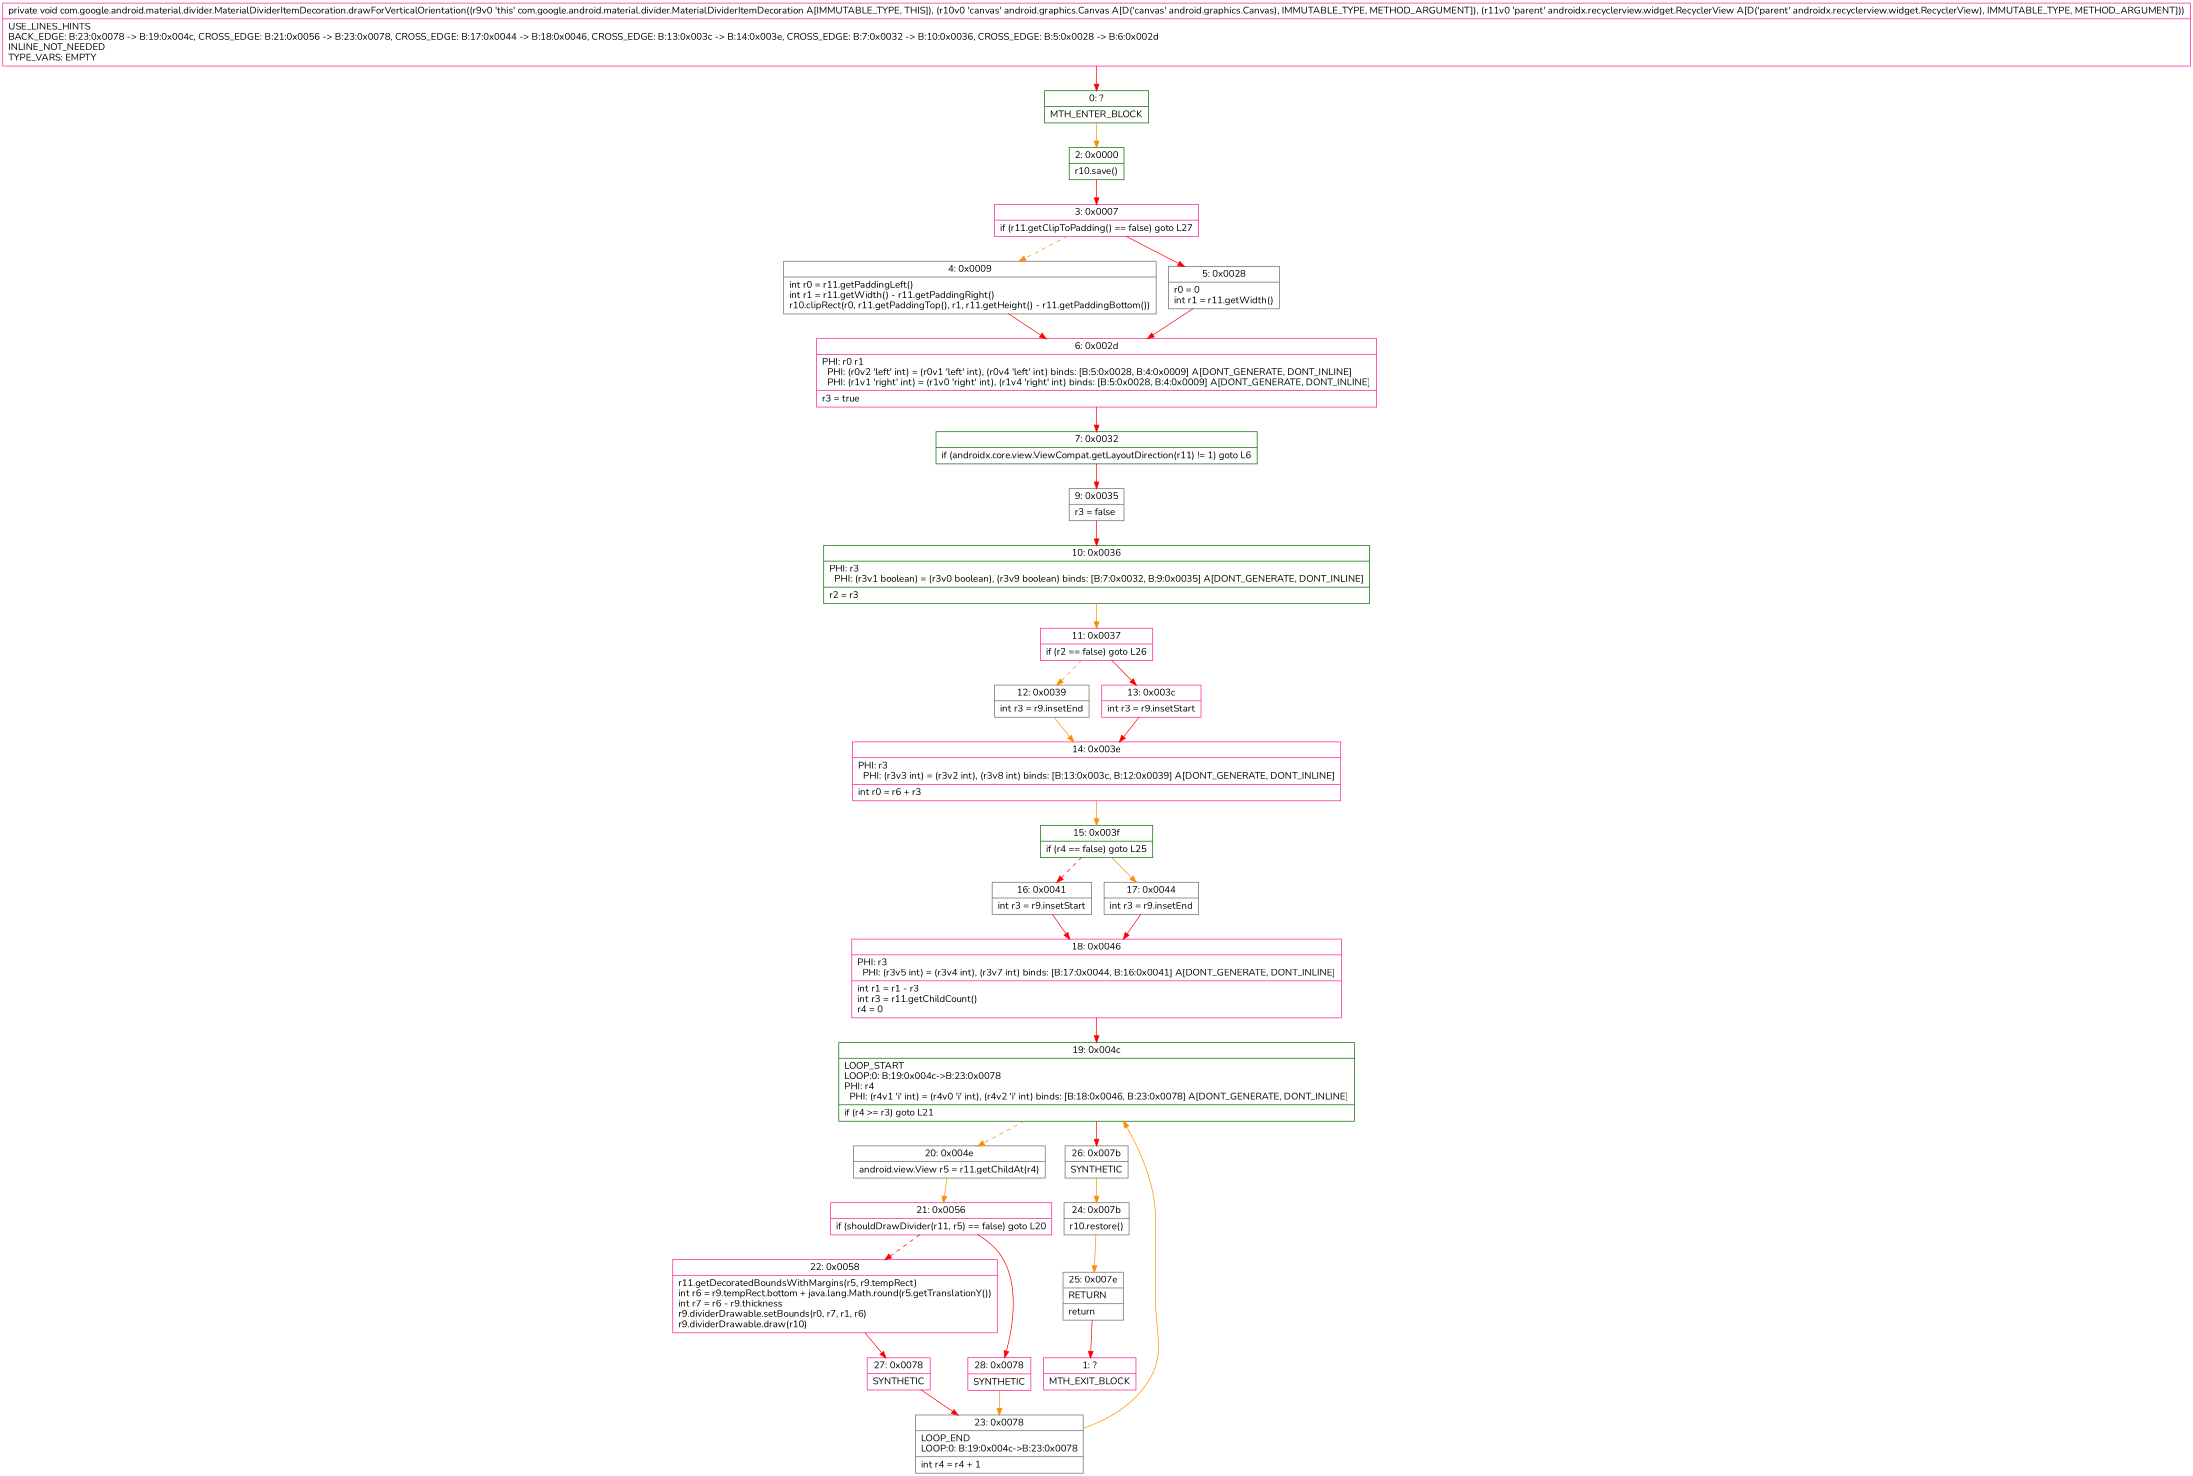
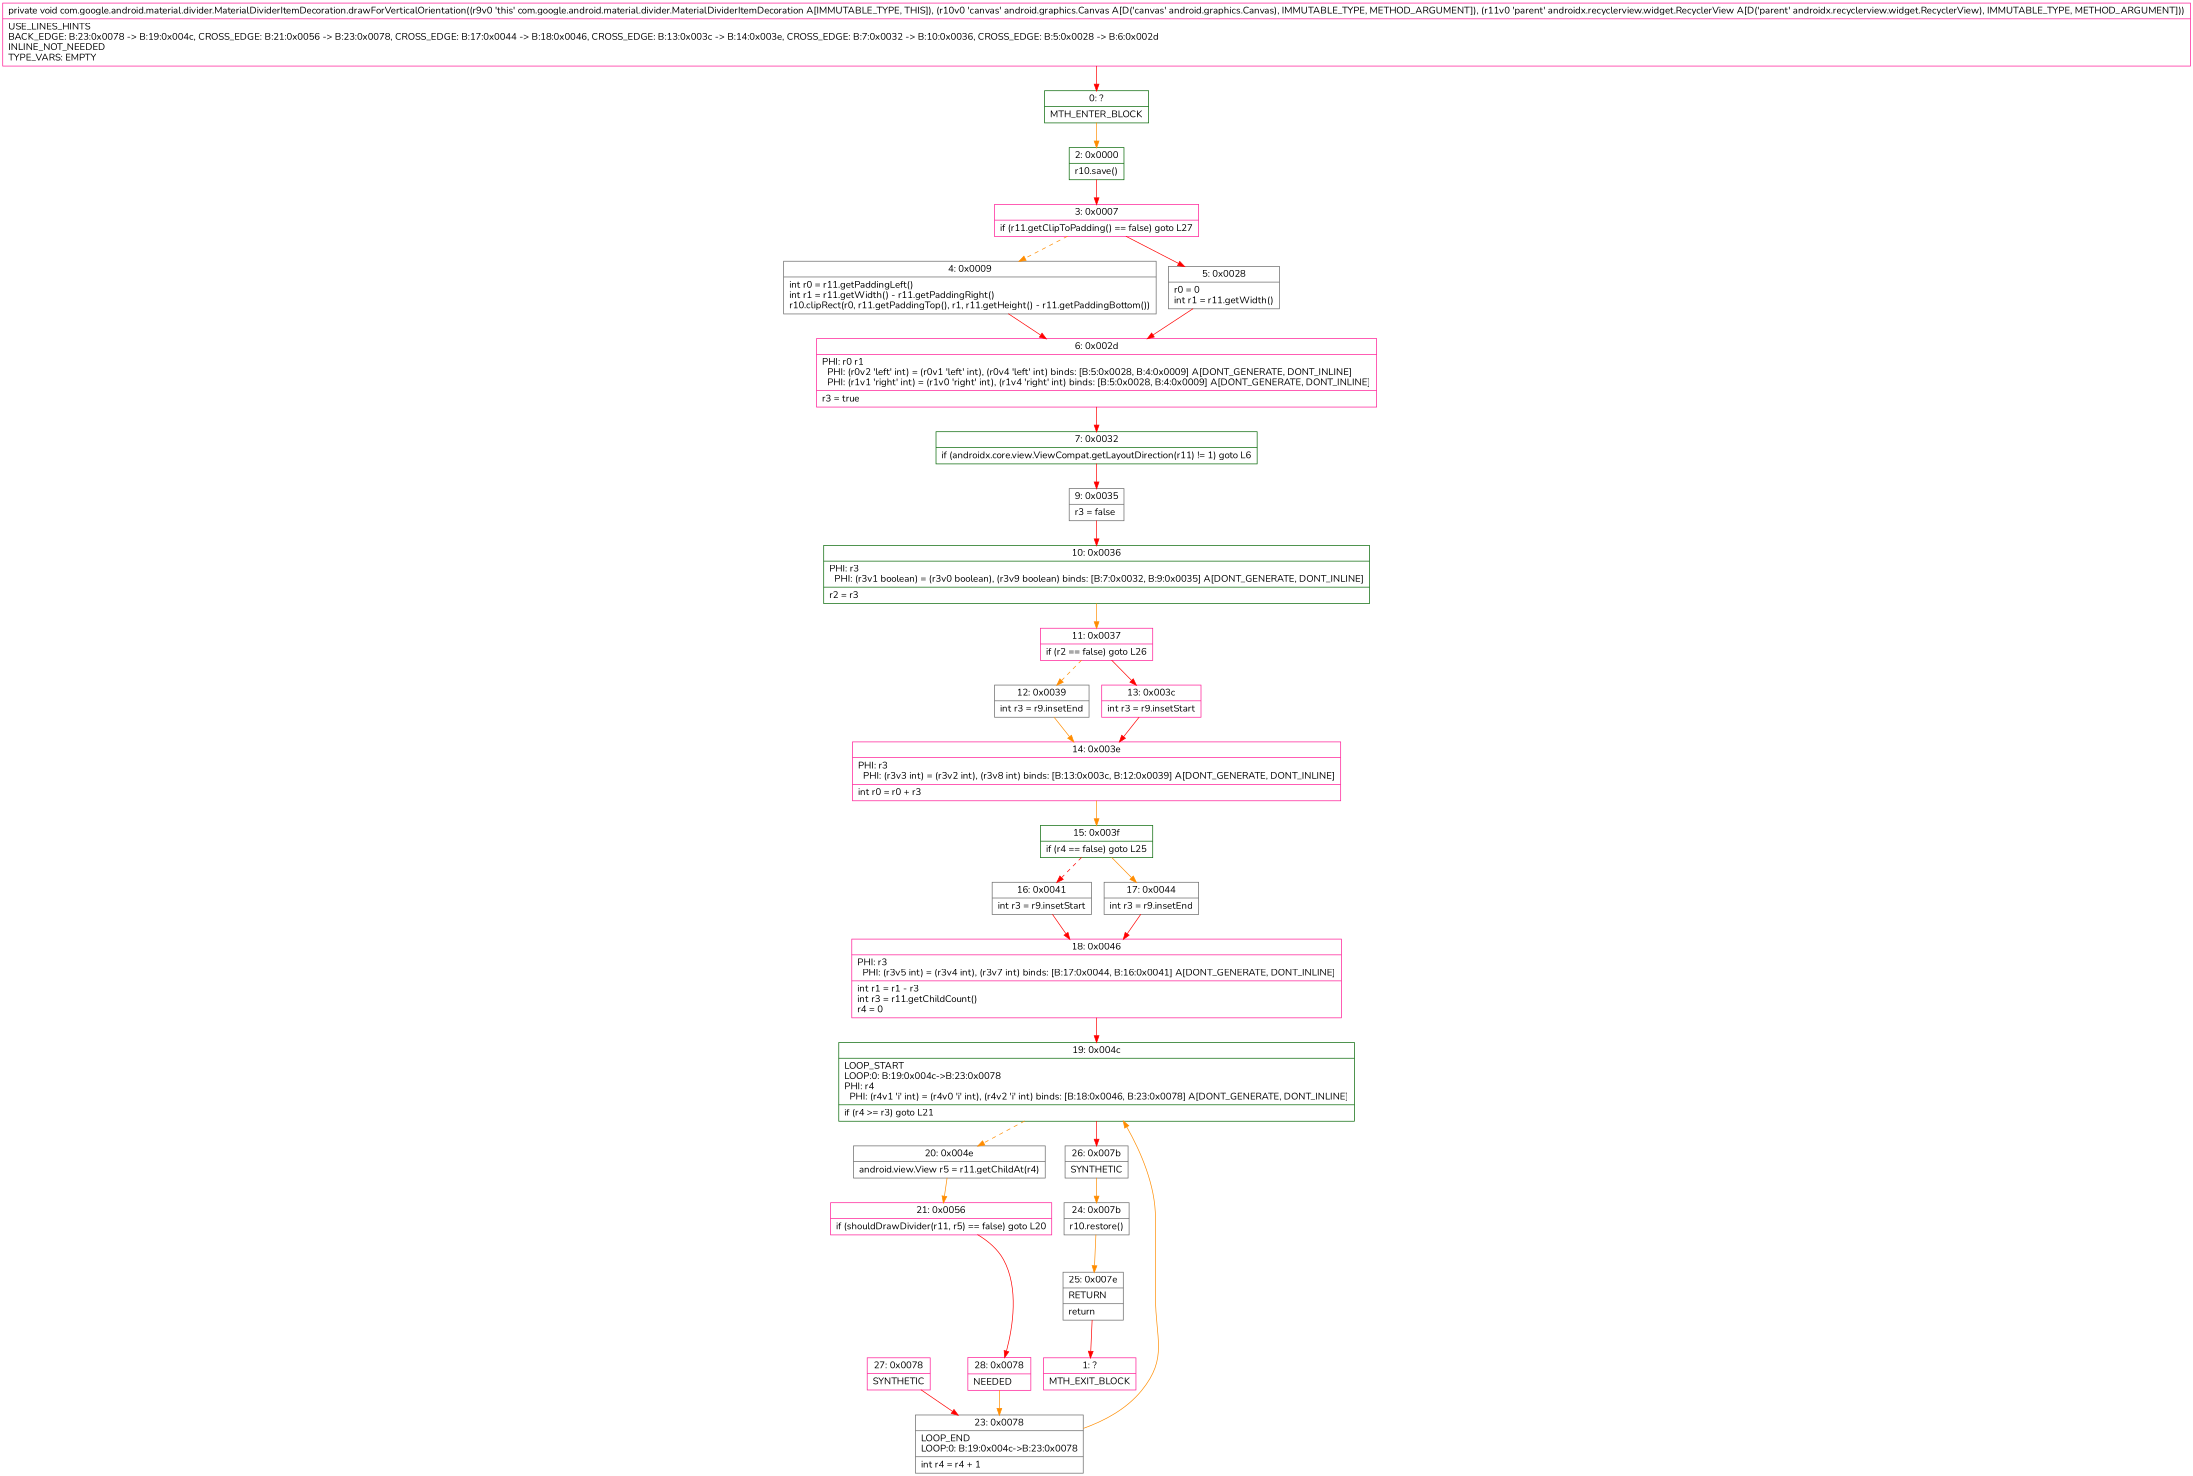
  digraph {
    fontname=Nunito
    node [color=deeppink fontname=Nunito shape=record]
    edge [color=red fontname=Nunito]
    n1 [color=darkgreen label="{0\:\ ?|MTH_ENTER_BLOCK\l}"]
    n2 [color=darkgreen label="{2\:\ 0x0000|r10.save()\l}"]
    n3 [label="{3\:\ 0x0007|if (r11.getClipToPadding() == false) goto L27\l}"]
    n4 [color=gray40 label="{4\:\ 0x0009|int r0 = r11.getPaddingLeft()\lint r1 = r11.getWidth() \- r11.getPaddingRight()\lr10.clipRect(r0, r11.getPaddingTop(), r1, r11.getHeight() \- r11.getPaddingBottom())\l}"]
    n5 [color=gray40 label="{5\:\ 0x0028|r0 = 0\lint r1 = r11.getWidth()\l}"]
    n6 [label="{6\:\ 0x002d|PHI: r0 r1 \l  PHI: (r0v2 'left' int) = (r0v1 'left' int), (r0v4 'left' int) binds: [B:5:0x0028, B:4:0x0009] A[DONT_GENERATE, DONT_INLINE]\l  PHI: (r1v1 'right' int) = (r1v0 'right' int), (r1v4 'right' int) binds: [B:5:0x0028, B:4:0x0009] A[DONT_GENERATE, DONT_INLINE]\l|r3 = true\l}"]
    n7 [color=darkgreen label="{7\:\ 0x0032|if (androidx.core.view.ViewCompat.getLayoutDirection(r11) != 1) goto L6\l}"]
    n8 [color=gray40 label="{9\:\ 0x0035|r3 = false\l}"]
    n9 [color=darkgreen label="{10\:\ 0x0036|PHI: r3 \l  PHI: (r3v1 boolean) = (r3v0 boolean), (r3v9 boolean) binds: [B:7:0x0032, B:9:0x0035] A[DONT_GENERATE, DONT_INLINE]\l|r2 = r3\l}"]
    n10 [label="{11\:\ 0x0037|if (r2 == false) goto L26\l}"]
    n11 [color=gray40 label="{12\:\ 0x0039|int r3 = r9.insetEnd\l}"]
    n12 [label="{13\:\ 0x003c|int r3 = r9.insetStart\l}"]
-   n13 [label="{14\:\ 0x003e|PHI: r3 \l  PHI: (r3v3 int) = (r3v2 int), (r3v8 int) binds: [B:13:0x003c, B:12:0x0039] A[DONT_GENERATE, DONT_INLINE]\l|int r0 = r6 + r3\l}"]
+   n13 [label="{14\:\ 0x003e|PHI: r3 \l  PHI: (r3v3 int) = (r3v2 int), (r3v8 int) binds: [B:13:0x003c, B:12:0x0039] A[DONT_GENERATE, DONT_INLINE]\l|int r0 = r0 + r3\l}"]
    n14 [color=darkgreen label="{15\:\ 0x003f|if (r4 == false) goto L25\l}"]
    n15 [color=gray40 label="{16\:\ 0x0041|int r3 = r9.insetStart\l}"]
    n16 [color=gray40 label="{17\:\ 0x0044|int r3 = r9.insetEnd\l}"]
    n17 [label="{18\:\ 0x0046|PHI: r3 \l  PHI: (r3v5 int) = (r3v4 int), (r3v7 int) binds: [B:17:0x0044, B:16:0x0041] A[DONT_GENERATE, DONT_INLINE]\l|int r1 = r1 \- r3\lint r3 = r11.getChildCount()\lr4 = 0\l}"]
    n18 [color=darkgreen label="{19\:\ 0x004c|LOOP_START\lLOOP:0: B:19:0x004c\-\>B:23:0x0078\lPHI: r4 \l  PHI: (r4v1 'i' int) = (r4v0 'i' int), (r4v2 'i' int) binds: [B:18:0x0046, B:23:0x0078] A[DONT_GENERATE, DONT_INLINE]\l|if (r4 \>= r3) goto L21\l}"]
    n19 [color=gray40 label="{20\:\ 0x004e|android.view.View r5 = r11.getChildAt(r4)\l}"]
    n20 [color=gray40 label="{26\:\ 0x007b|SYNTHETIC\l}"]
    n21 [label="{21\:\ 0x0056|if (shouldDrawDivider(r11, r5) == false) goto L20\l}"]
    n22 [color=gray40 label="{24\:\ 0x007b|r10.restore()\l}"]
-   n23 [label="{22\:\ 0x0058|r11.getDecoratedBoundsWithMargins(r5, r9.tempRect)\lint r6 = r9.tempRect.bottom + java.lang.Math.round(r5.getTranslationY())\lint r7 = r6 \- r9.thickness\lr9.dividerDrawable.setBounds(r0, r7, r1, r6)\lr9.dividerDrawable.draw(r10)\l}"]
-   n24 [label="{28\:\ 0x0078|SYNTHETIC\l}"]
+   n24 [label="{28\:\ 0x0078|NEEDED\l}"]
    n25 [label="{27\:\ 0x0078|SYNTHETIC\l}"]
    n26 [color=gray40 label="{23\:\ 0x0078|LOOP_END\lLOOP:0: B:19:0x004c\-\>B:23:0x0078\l|int r4 = r4 + 1\l}"]
    n27 [color=gray40 label="{25\:\ 0x007e|RETURN\l|return\l}"]
    n28 [label="{1\:\ ?|MTH_EXIT_BLOCK\l}"]
    n29 [label="{private void com.google.android.material.divider.MaterialDividerItemDecoration.drawForVerticalOrientation((r9v0 'this' com.google.android.material.divider.MaterialDividerItemDecoration A[IMMUTABLE_TYPE, THIS]), (r10v0 'canvas' android.graphics.Canvas A[D('canvas' android.graphics.Canvas), IMMUTABLE_TYPE, METHOD_ARGUMENT]), (r11v0 'parent' androidx.recyclerview.widget.RecyclerView A[D('parent' androidx.recyclerview.widget.RecyclerView), IMMUTABLE_TYPE, METHOD_ARGUMENT]))  | USE_LINES_HINTS\lBACK_EDGE: B:23:0x0078 \-\> B:19:0x004c, CROSS_EDGE: B:21:0x0056 \-\> B:23:0x0078, CROSS_EDGE: B:17:0x0044 \-\> B:18:0x0046, CROSS_EDGE: B:13:0x003c \-\> B:14:0x003e, CROSS_EDGE: B:7:0x0032 \-\> B:10:0x0036, CROSS_EDGE: B:5:0x0028 \-\> B:6:0x002d\lINLINE_NOT_NEEDED\lTYPE_VARS: EMPTY\l}"]
    n1 -> n2 [color=darkorange]
    n2 -> n3
    n3 -> n4 [color=darkorange style=dashed]
    n3 -> n5
    n4 -> n6
    n5 -> n6
    n6 -> n7
    n7 -> n8
    n8 -> n9
    n9 -> n10 [color=darkorange]
    n10 -> n11 [color=darkorange style=dashed]
    n10 -> n12
    n11 -> n13 [color=darkorange]
    n12 -> n13
    n13 -> n14 [color=darkorange]
    n14 -> n15 [style=dashed]
    n14 -> n16 [color=darkorange]
    n15 -> n17
    n16 -> n17
    n17 -> n18
    n18 -> n19 [color=darkorange style=dashed]
    n18 -> n20
    n19 -> n21 [color=darkorange]
    n20 -> n22 [color=darkorange]
-   n21 -> n23 [style=dashed]
    n21 -> n24
    n22 -> n27 [color=darkorange]
-   n23 -> n25
    n24 -> n26 [color=darkorange]
    n25 -> n26
    n26 -> n18 [color=darkorange]
    n27 -> n28
    n29 -> n1
  }
